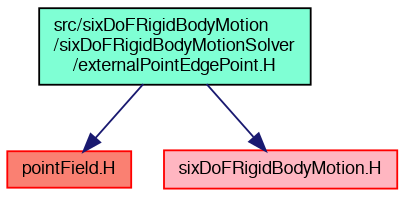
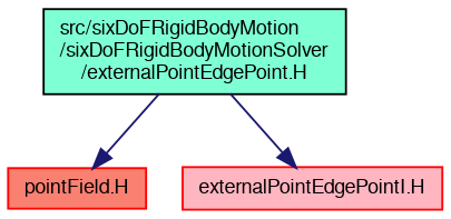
  digraph {
    node [color=red fontname=FreeSans fontsize=10 shape=record style=filled]
    edge [color=midnightblue fontname=FreeSans fontsize=10 labelfontname=FreeSans labelfontsize=10 style=solid]
    n1 [color=black fillcolor=aquamarine fontcolor=black height=0.2 label="src/sixDoFRigidBodyMotion\l/sixDoFRigidBodyMotionSolver\l/externalPointEdgePoint.H" width=0.4]
    n2 [height=0.2 label="pointField.H" width=0.4 fillcolor=salmon]
-   n3 [height=0.2 label="sixDoFRigidBodyMotion.H" width=0.4 fillcolor=lightpink]
+   n3 [height=0.2 label="externalPointEdgePointI.H" width=0.4 fillcolor=lightpink]
    n1 -> n2
    n1 -> n3
  }
